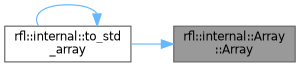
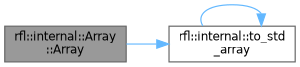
  digraph {
    rankdir=LR
    node [fontname=Helvetica fontsize=10 shape=box style=filled]
    edge [color=steelblue1 fontname=Helvetica fontsize=10 labelfontname=Helvetica labelfontsize=10 style=solid]
    n1 [color=gray40 fillcolor=grey60 fontcolor=black height=0.2 label="rfl::internal::Array\l::Array" width=0.4]
    n2 [color=grey40 fillcolor=white height=0.2 label="rfl::internal::to_std\l_array" width=0.4]
-   n2 -> n1
+   n1 -> n2
    n2 -> n2
  }
